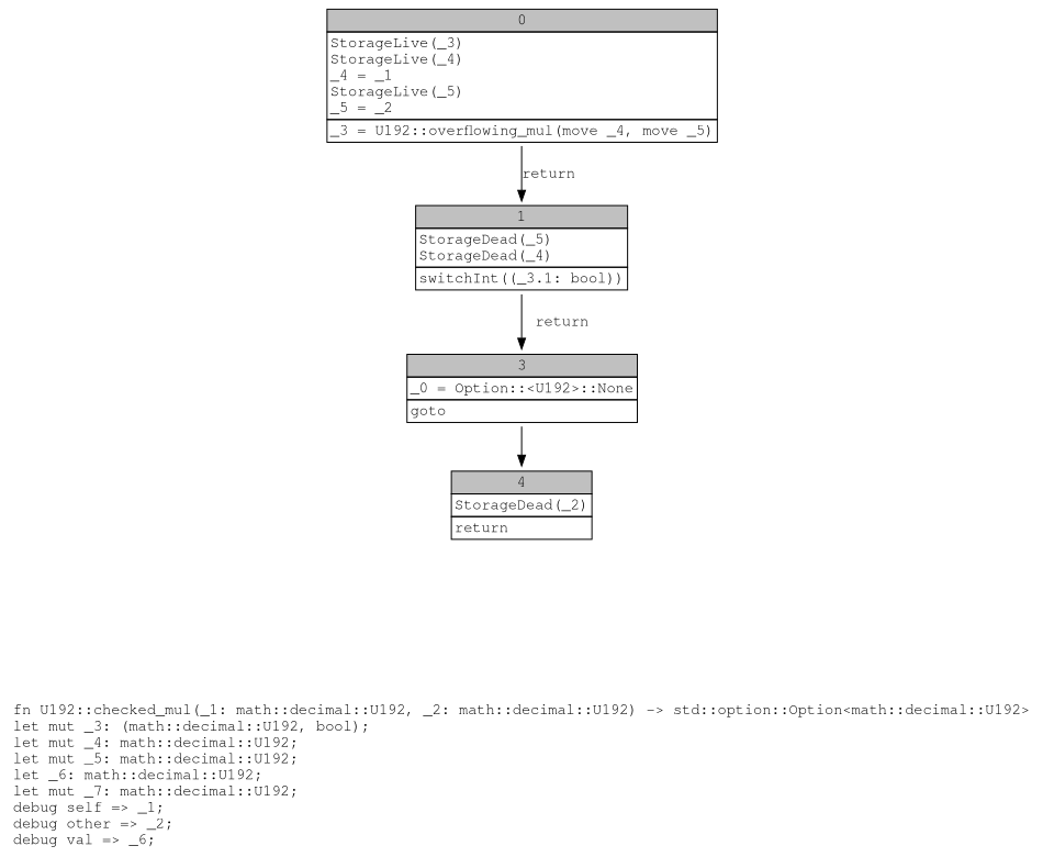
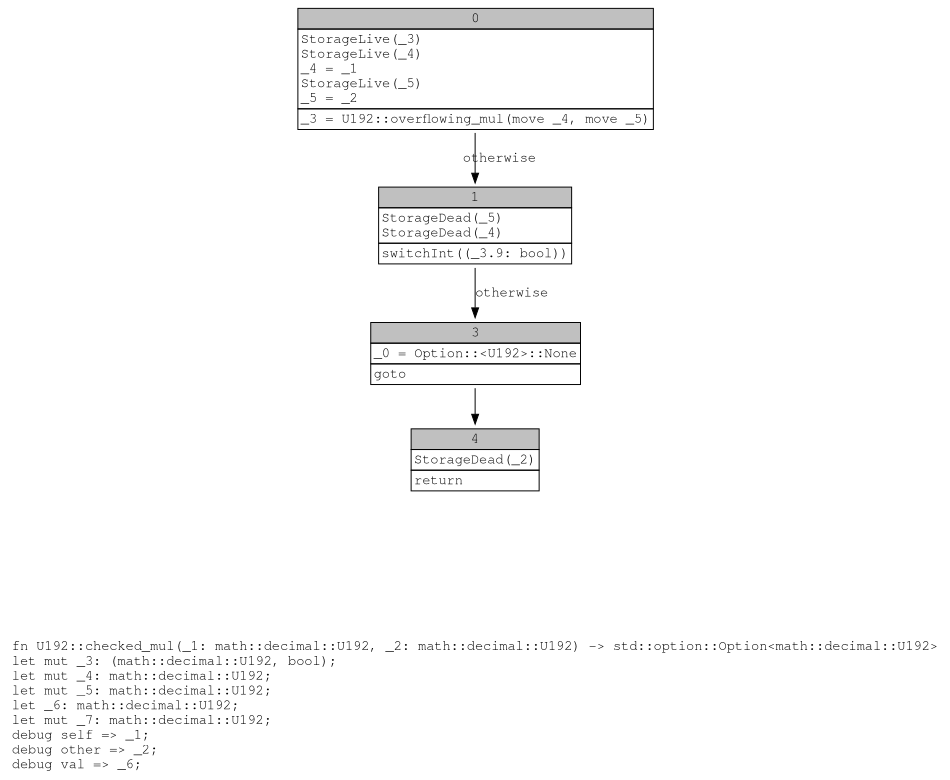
  digraph {
    fontname="Courier, monospace"
    label=<fn U192::checked_mul(_1: math::decimal::U192, _2: math::decimal::U192) -&gt; std::option::Option&lt;math::decimal::U192&gt;<br align="left"/>let mut _3: (math::decimal::U192, bool);<br align="left"/>let mut _4: math::decimal::U192;<br align="left"/>let mut _5: math::decimal::U192;<br align="left"/>let _6: math::decimal::U192;<br align="left"/>let mut _7: math::decimal::U192;<br align="left"/>debug self =&gt; _1;<br align="left"/>debug other =&gt; _2;<br align="left"/>debug val =&gt; _6;<br align="left"/>>
    node [fontname="Courier, monospace" shape=none]
    edge [fontname="Courier, monospace"]
    n1 [label=<<table border="0" cellborder="1" cellspacing="0"><tr><td bgcolor="gray" align="center" colspan="1">0</td></tr><tr><td align="left" balign="left">StorageLive(_3)<br/>StorageLive(_4)<br/>_4 = _1<br/>StorageLive(_5)<br/>_5 = _2<br/></td></tr><tr><td align="left">_3 = U192::overflowing_mul(move _4, move _5)</td></tr></table>>]
-   n2 [label=<<table border="0" cellborder="1" cellspacing="0"><tr><td bgcolor="gray" align="center" colspan="1">1</td></tr><tr><td align="left" balign="left">StorageDead(_5)<br/>StorageDead(_4)<br/></td></tr><tr><td align="left">switchInt((_3.1: bool))</td></tr></table>>]
+   n2 [label=<<table border="0" cellborder="1" cellspacing="0"><tr><td bgcolor="gray" align="center" colspan="1">1</td></tr><tr><td align="left" balign="left">StorageDead(_5)<br/>StorageDead(_4)<br/></td></tr><tr><td align="left">switchInt((_3.9: bool))</td></tr></table>>]
    n3 [label=<<table border="0" cellborder="1" cellspacing="0"><tr><td bgcolor="gray" align="center" colspan="1">3</td></tr><tr><td align="left" balign="left">_0 = Option::&lt;U192&gt;::None<br/></td></tr><tr><td align="left">goto</td></tr></table>>]
    n4 [label=<<table border="0" cellborder="1" cellspacing="0"><tr><td bgcolor="gray" align="center" colspan="1">4</td></tr><tr><td align="left" balign="left">StorageDead(_2)<br/></td></tr><tr><td align="left">return</td></tr></table>>]
-   n1 -> n2 [label=return]
-   n2 -> n3 [label=return]
+   n1 -> n2 [label=otherwise]
+   n2 -> n3 [label=otherwise]
    n3 -> n4
  }
